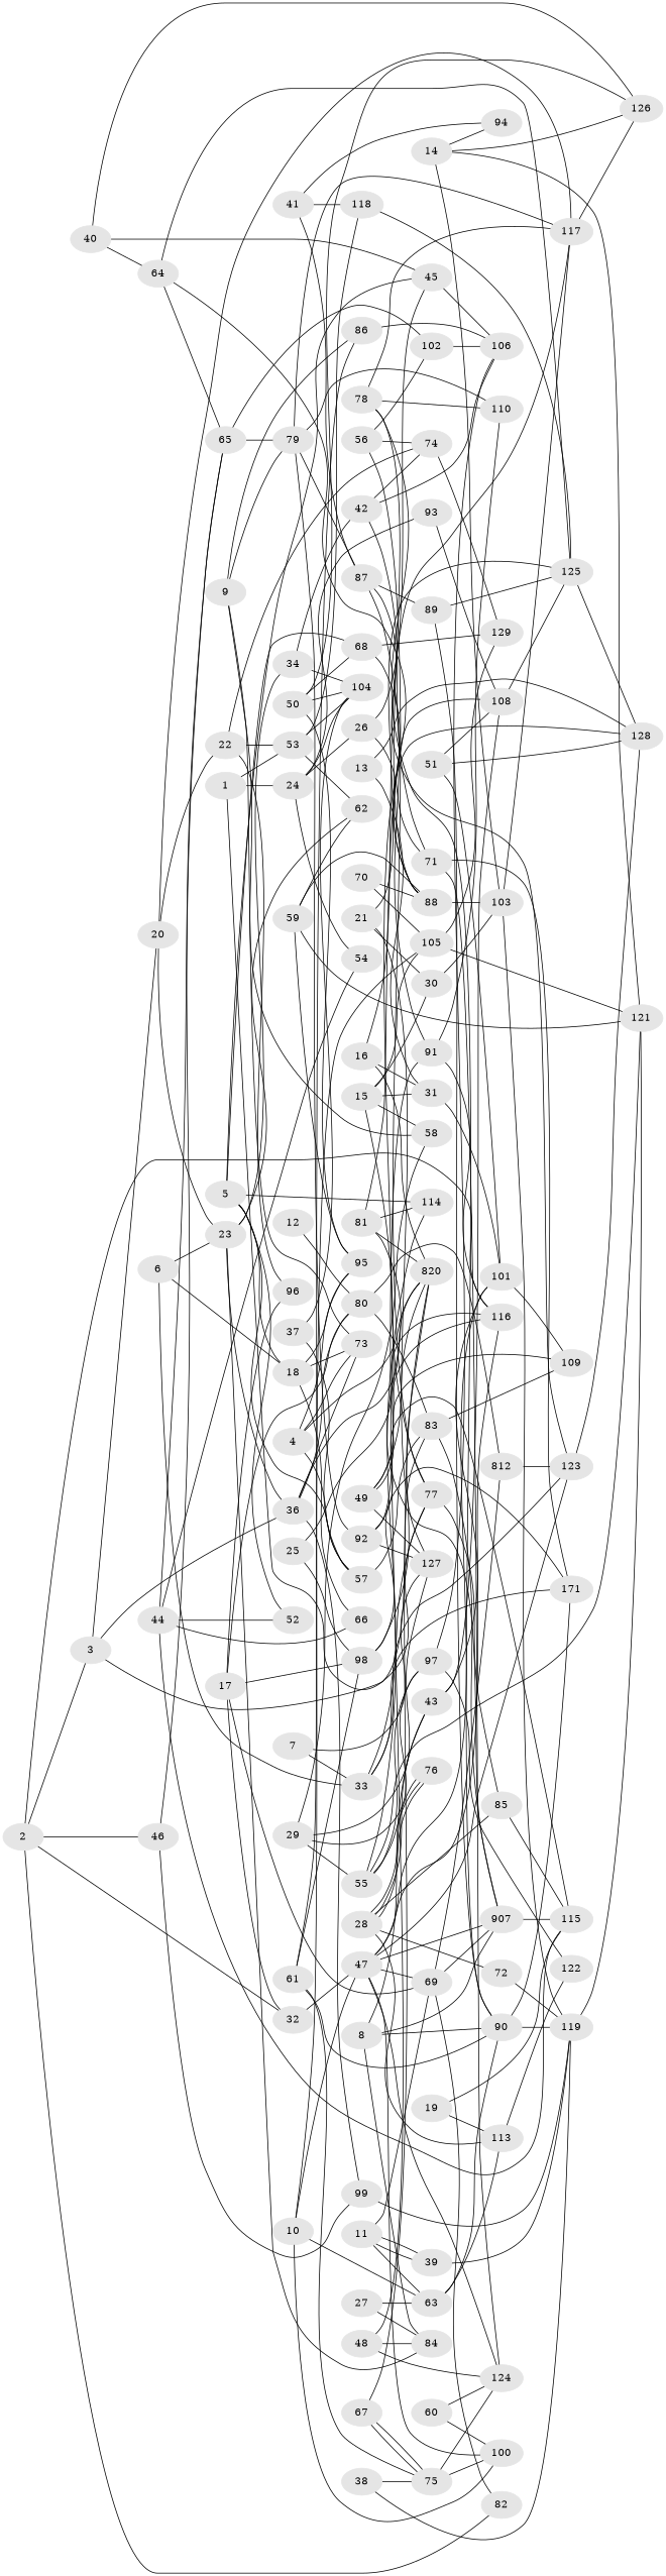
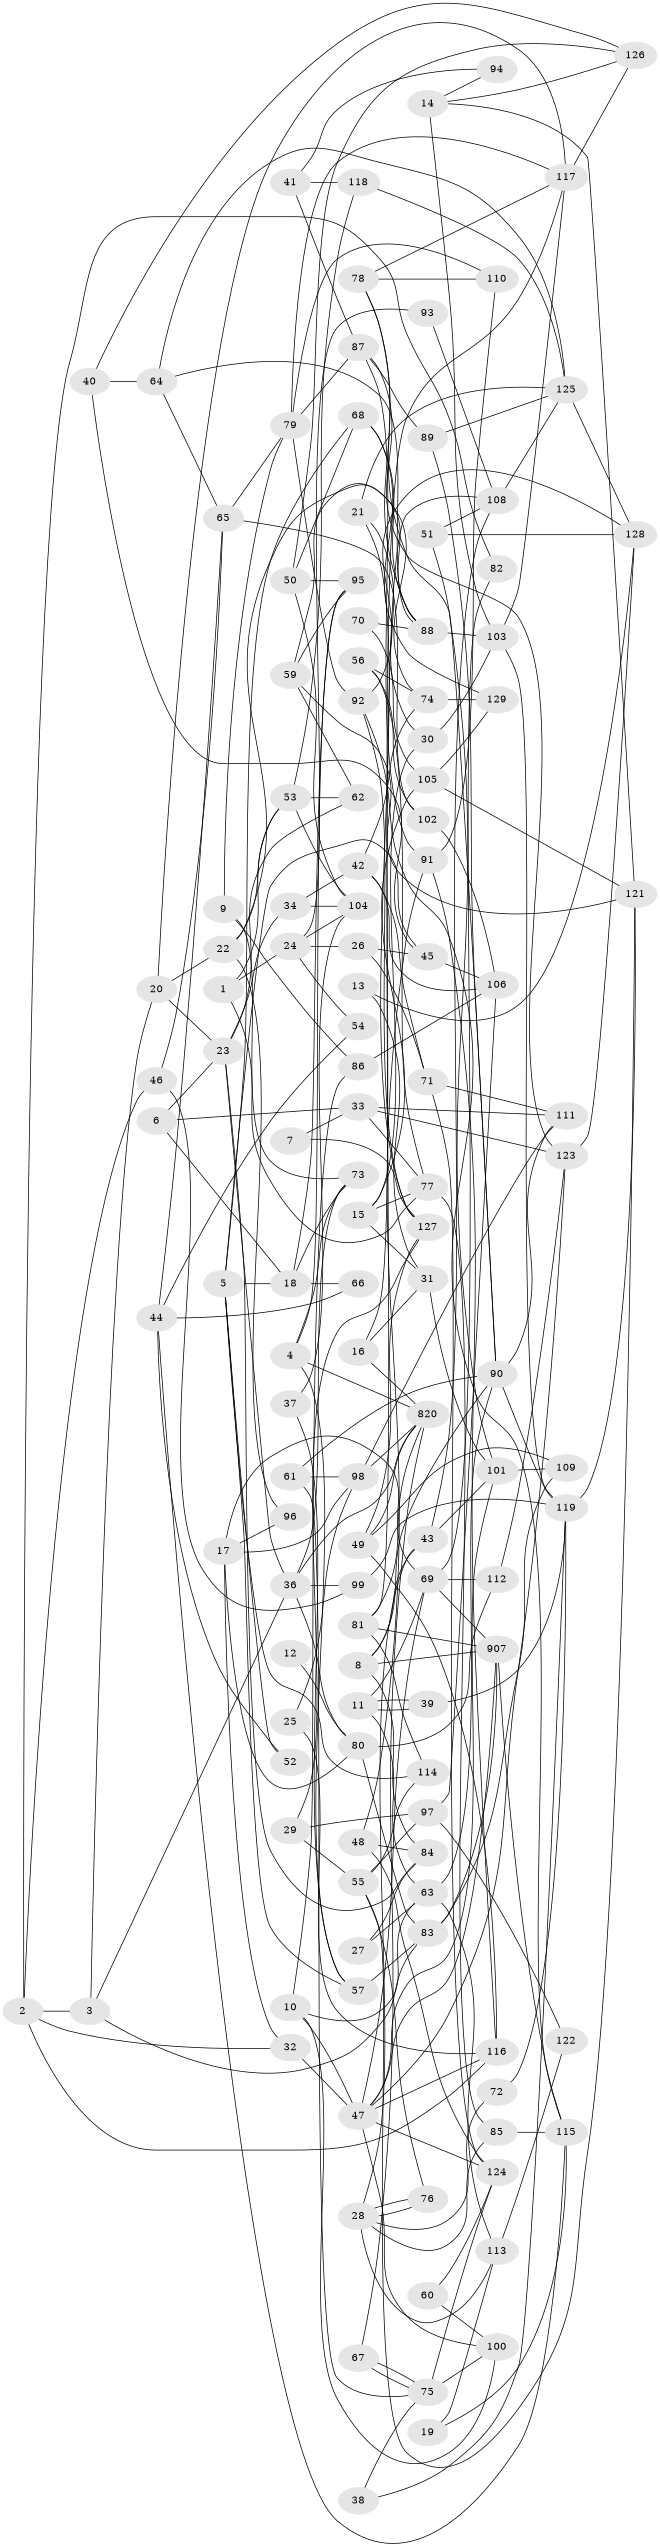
  graph {
    rankdir=LR
    node [color=gray90 style=filled]
    1
    24
    53
    77
    26
    54
    93
    104
    62
    118
    85
    2
    3
    32
    46
    82
    116
    20
    36
    83
    47
    99
    65
    23
    117
    22
    73
    n28 [label=820]
    80
    n30 [label=907]
    109
    4
    57
    95
    5
    18
    45
    52
    68
    114
    66
    106
    88
    129
    6
    33
    84
    34
-   111 [label=171]
+   111
    123
    7
    127
    8
    43
    90
    101
    108
    119
    115
    9
-   58
    79
    86
    87
    110
    92
    10
    63
    100
    69
    124
    113
    11
    39
-   112 [label=812]
+   112
    12
    13
    31
    128
    14
    94
    103
    121
    126
    15
    30
    105
    16
    17
    96
    98
    19
    122
    74
    21
    125
    42
    71
    25
    27
    28
    72
    76
    29
    55
    97
    59
    37
    38
    75
    40
    64
    41
    91
    89
    44
    102
    48
    49
    50
    51
    56
    60
    61
    67
    70
    78
    81
    1 -- 24
    1 -- 53
    1 -- 77
    24 -- 26
    24 -- 54
    24 -- 93
    24 -- 104
    53 -- 104
    53 -- 62
    53 -- 118
    77 -- 85
    26 -- 45
    26 -- 71
    93 -- 108
    118 -- 125
    85 -- 115
    2 -- 3
    2 -- 32
    2 -- 46
    2 -- 82
    2 -- 116
    3 -- 20
    3 -- 36
    3 -- 83
    32 -- 47
    46 -- 99
    46 -- 65
    20 -- 23
    20 -- 117
    20 -- 22
    36 -- 99
    36 -- 73
    36 -- n28
    36 -- 80
    83 -- n30
    83 -- 109
    47 -- 116
    47 -- n30
    47 -- 123
    47 -- 101
    47 -- 100
    47 -- 69
    47 -- 124
    99 -- 119
    65 -- 79
    65 -- 102
    23 -- 62
    23 -- 36
    23 -- 84
    23 -- 34
    117 -- 126
    22 -- 53
    22 -- 96
    22 -- 74
    80 -- 83
    80 -- 112
    n30 -- 115
    4 -- 73
    4 -- n28
    4 -- 57
    4 -- 95
    57 -- 83
    5 -- 57
    5 -- 18
    5 -- 45
    5 -- 52
    5 -- 68
    5 -- 114
    18 -- 73
    18 -- 95
    18 -- 66
    45 -- 106
    68 -- 88
    68 -- 129
    88 -- 103
    6 -- 23
    6 -- 18
    6 -- 33
    33 -- 77
    33 -- 111
    33 -- 123
    34 -- 104
    34 -- 42
    123 -- 128
    7 -- 33
    7 -- 127
    8 -- n30
    8 -- 84
    8 -- 43
    8 -- 90
    43 -- 101
    43 -- 108
    90 -- 111
    90 -- 119
    101 -- 109
    108 -- 125
    119 -- 121
    9 -- 73
-   9 -- 58
    9 -- 79
    9 -- 86
    79 -- 117
    79 -- 87
    79 -- 110
    79 -- 92
    86 -- 106
    87 -- 123
    87 -- 91
    87 -- 89
    92 -- 127
    92 -- 115
    92 -- 128
    10 -- 47
    10 -- 86
    10 -- 63
    10 -- 100
    63 -- 90
    63 -- 113
    69 -- 82
    69 -- n30
    69 -- 112
    113 -- 122
    11 -- 63
    11 -- 69
    11 -- 39
    11 -- 39
    39 -- 119
    112 -- 123
    12 -- 80
    13 -- 31
    13 -- 128
    31 -- 101
    14 -- 94
    14 -- 103
    14 -- 121
    14 -- 126
    103 -- 117
    103 -- 119
    15 -- 77
-   15 -- 58
    15 -- 31
    15 -- 30
    15 -- 105
    30 -- 103
    105 -- 129
    105 -- 121
    16 -- 117
    16 -- n28
    16 -- 31
    17 -- 32
    17 -- 80
    17 -- 69
    17 -- 96
    17 -- 98
    98 -- n28
    98 -- 111
    19 -- 115
    19 -- 113
    74 -- 129
    21 -- 127
    21 -- 30
    21 -- 125
    125 -- 128
    42 -- 106
    42 -- 74
    42 -- 71
    71 -- 111
    71 -- 124
    25 -- 116
    25 -- 98
    27 -- 84
    27 -- 63
    28 -- 85
    28 -- 43
    28 -- 113
    28 -- 72
    28 -- 76
    28 -- 76
    72 -- 119
    29 -- 127
-   29 -- 58
    29 -- 55
    29 -- 97
    55 -- 114
    55 -- 121
    55 -- 76
    55 -- 97
    97 -- 106
    97 -- 122
    59 -- 62
    59 -- 95
    59 -- 88
    59 -- 121
    37 -- 104
    37 -- 57
    38 -- 119
    38 -- 75
    75 -- 100
    75 -- 124
    40 -- 45
    40 -- 126
    40 -- 64
    64 -- 65
    64 -- 88
    64 -- 125
    41 -- 118
    41 -- 87
    41 -- 94
    91 -- 116
    91 -- 110
    89 -- 90
    89 -- 125
    44 -- 54
    44 -- 65
    44 -- 52
    44 -- 66
    44 -- 115
    102 -- 106
    48 -- 84
    48 -- 124
    48 -- 91
    49 -- 116
    49 -- n28
    49 -- 109
    49 -- 127
    50 -- 104
    50 -- 95
    50 -- 68
    50 -- 126
    51 -- 101
    51 -- 108
    51 -- 128
    56 -- 77
    56 -- 74
    56 -- 102
    60 -- 100
    60 -- 124
    61 -- 90
-   61 -- 105
    61 -- 98
    61 -- 75
    67 -- n28
    67 -- 75
    67 -- 75
    70 -- 88
    70 -- 105
    78 -- 117
    78 -- 88
    78 -- 90
    78 -- 110
    81 -- n28
    81 -- n30
    81 -- 114
    81 -- 108
  }
